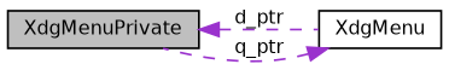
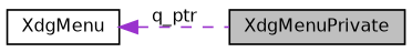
  digraph {
    rankdir=LR
    node [color=black fontname=Helvetica fontsize=10 shape=record style=filled]
    edge [color=darkorchid3 dir=back fontname=Helvetica fontsize=10 labelfontname=Helvetica labelfontsize=10 style=dashed]
    n1 [fillcolor=grey75 fontcolor=black height=0.2 label=XdgMenuPrivate width=0.4]
    n2 [fillcolor=white height=0.2 label=XdgMenu width=0.4]
-   n1 -> n2 [label=d_ptr]
    n2 -> n1 [label=q_ptr]
  }
